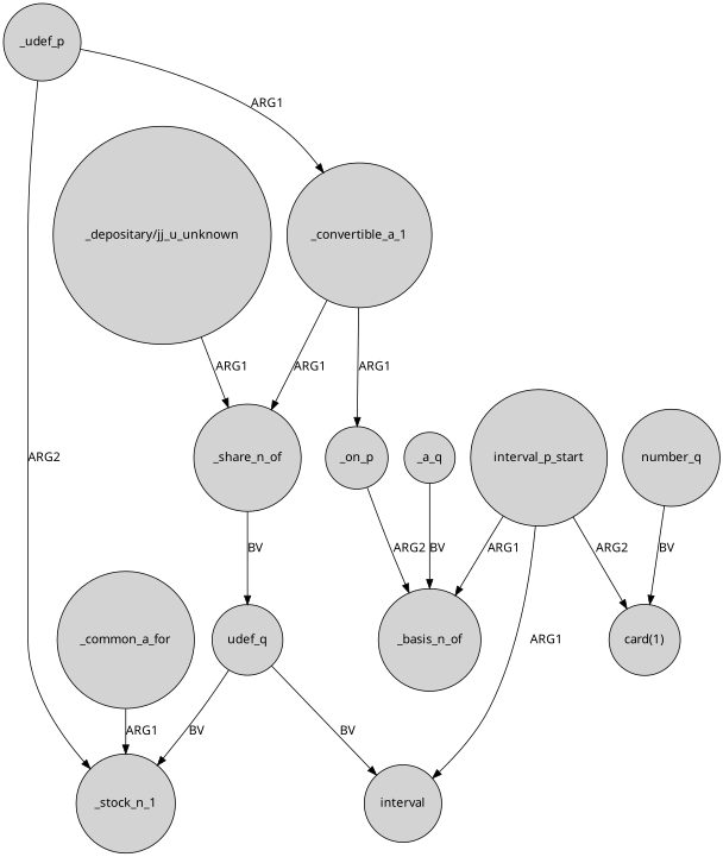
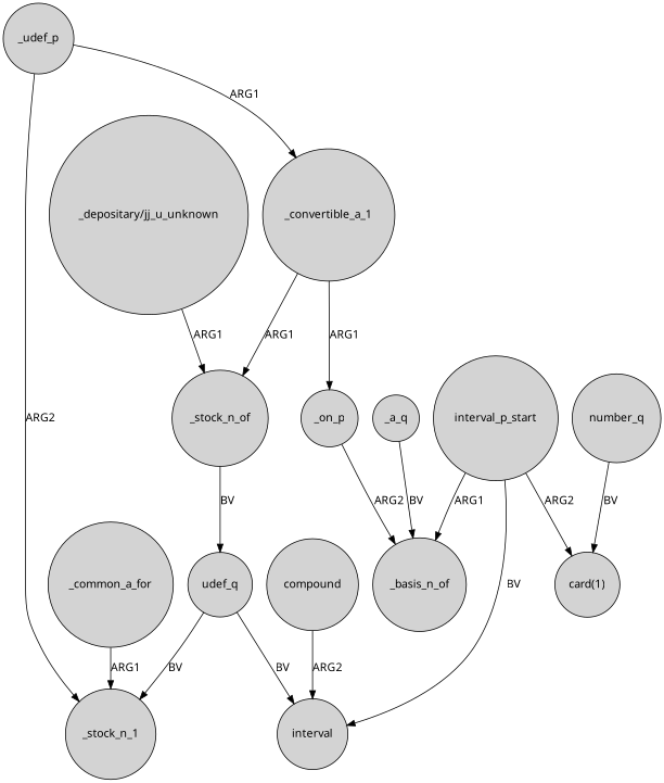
  digraph {
    fontname="Noto Sans"
    node [fontname="Noto Sans" shape=circle style=filled]
    edge [fontname="Noto Sans"]
    n1 [label=_udef_p]
    _stock_n_1
    _convertible_a_1
-   _share_n_of
+   _share_n_of [label=_stock_n_of]
    _on_p
    _common_a_for
    udef_q
    interval
    _basis_n_of
+   compound
    interval_p_start
    "card(1)"
    _a_q
    number_q
    "_depositary/jj_u_unknown"
    n1 -> _stock_n_1 [label=ARG2]
    n1 -> _convertible_a_1 [label=ARG1]
    _convertible_a_1 -> _share_n_of [label=ARG1]
    _convertible_a_1 -> _on_p [label=ARG1]
    _share_n_of -> udef_q [label=BV]
    _on_p -> _basis_n_of [label=ARG2]
    _common_a_for -> _stock_n_1 [label=ARG1]
    udef_q -> _stock_n_1 [label=BV]
    udef_q -> interval [label=BV]
-   interval_p_start -> interval [label=ARG1]
+   compound -> interval [label=ARG2]
+   interval_p_start -> interval [label=BV]
    interval_p_start -> _basis_n_of [label=ARG1]
    interval_p_start -> "card(1)" [label=ARG2]
    _a_q -> _basis_n_of [label=BV]
    number_q -> "card(1)" [label=BV]
    "_depositary/jj_u_unknown" -> _share_n_of [label=ARG1]
  }
